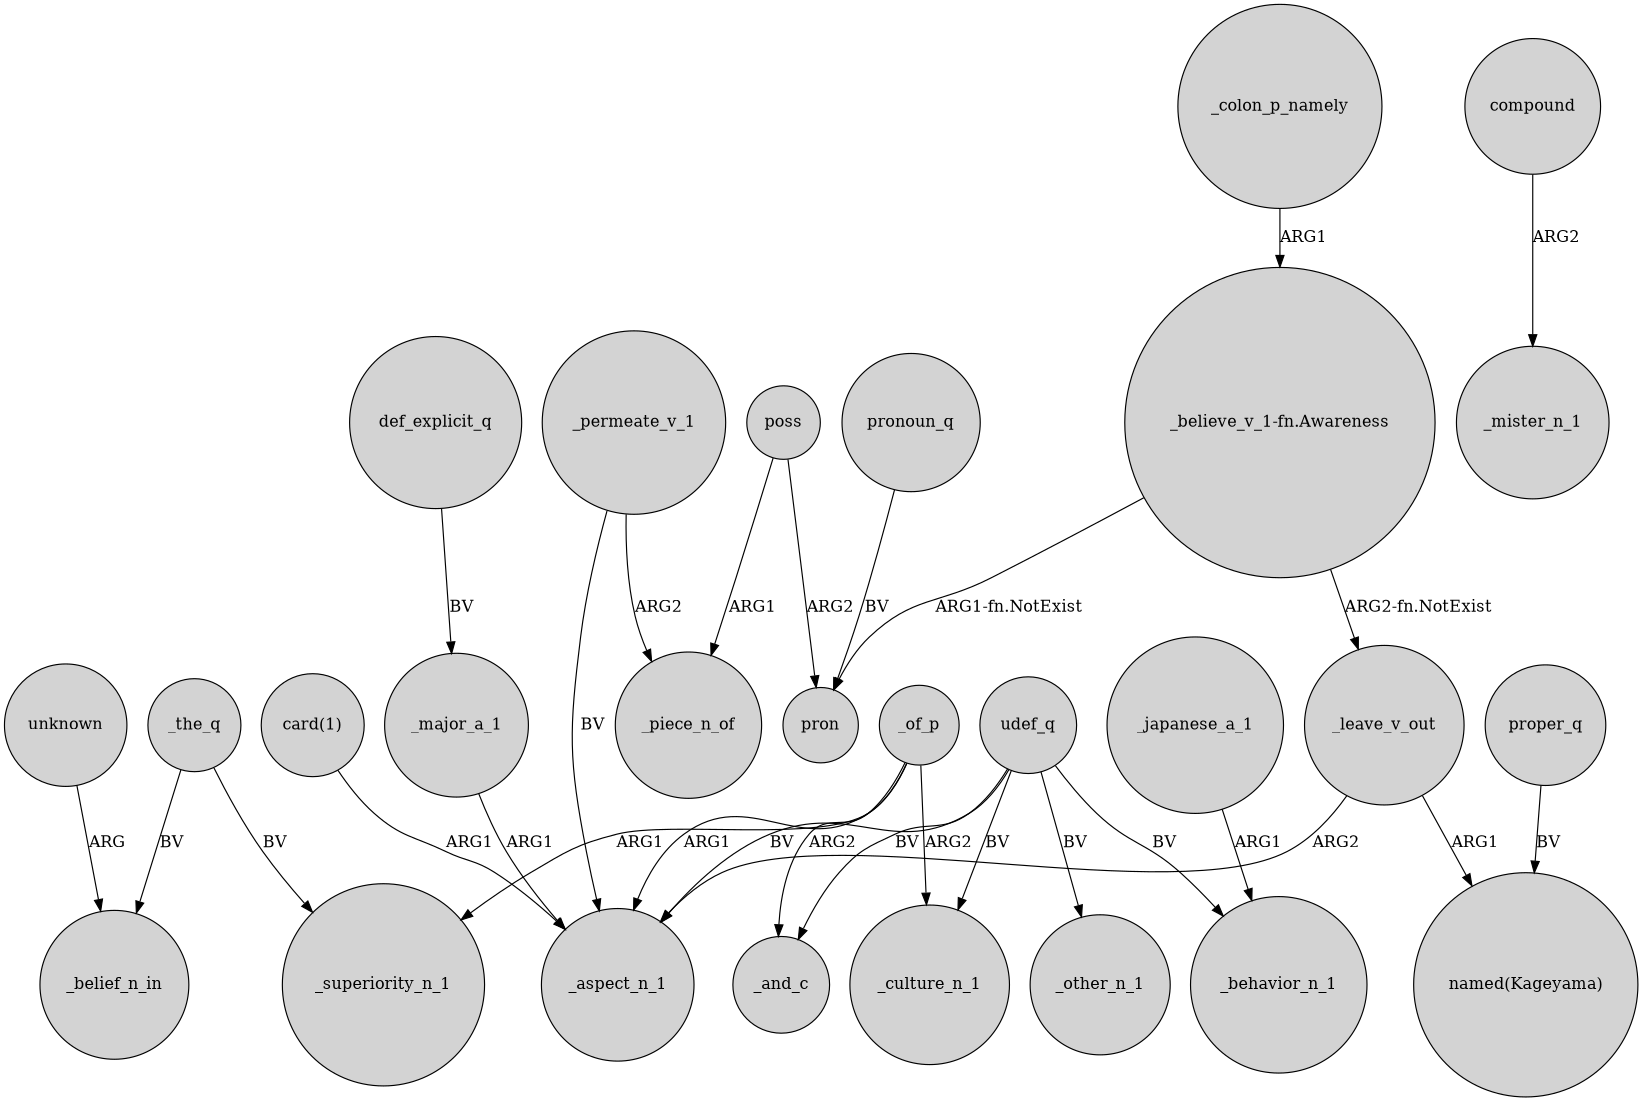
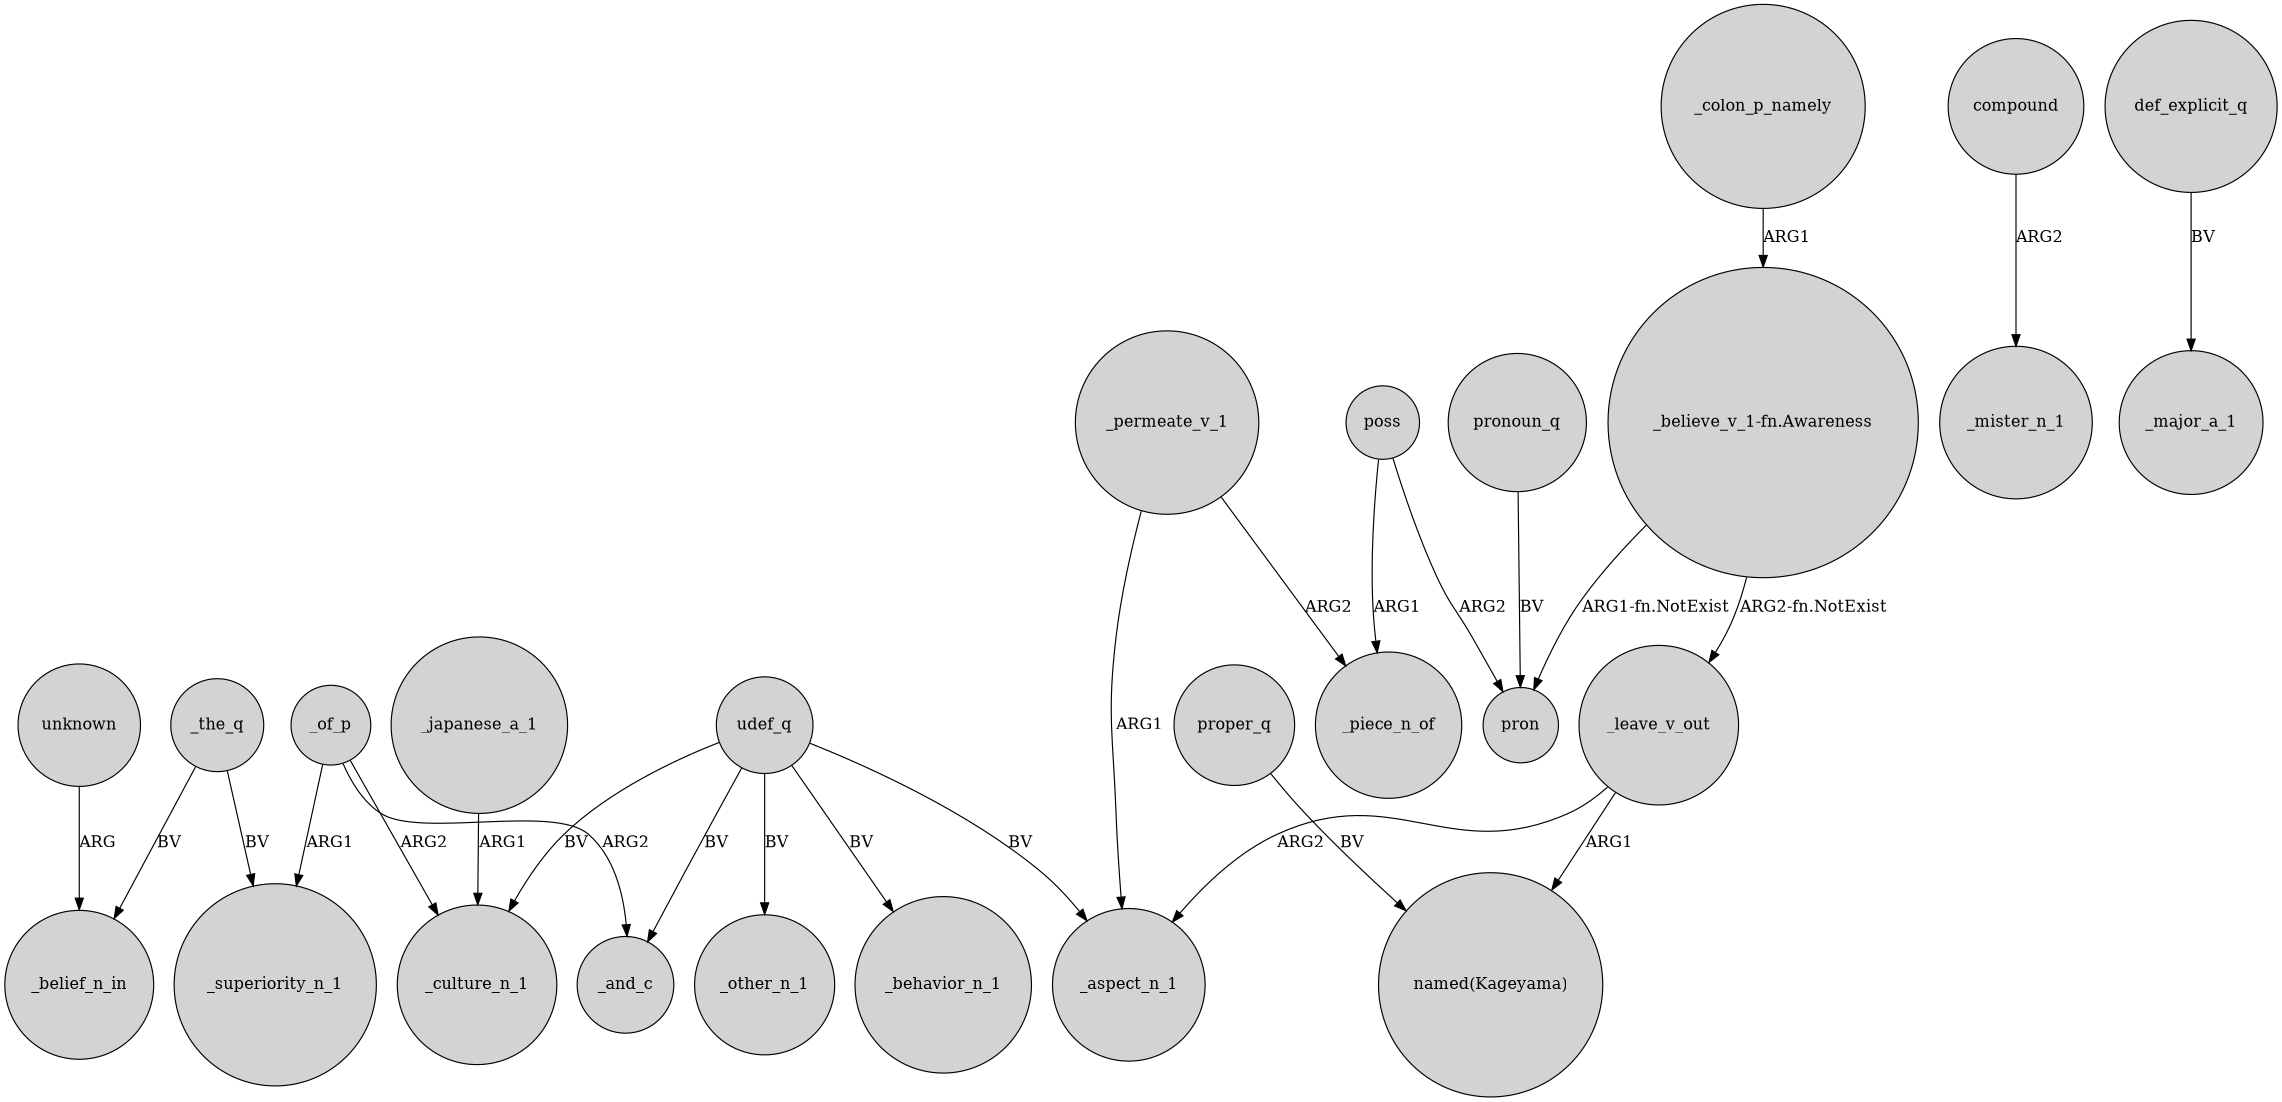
  digraph {
    node [shape=circle style=filled]
    "_believe_v_1-fn.Awareness"
    _leave_v_out
    pron
    "named(Kageyama)"
    _aspect_n_1
    compound
    _mister_n_1
    poss
    _piece_n_of
    _the_q
    _superiority_n_1
    _belief_n_in
    _major_a_1
    udef_q
    _and_c
    _culture_n_1
    _other_n_1
    _behavior_n_1
    _of_p
    _colon_p_namely
    _japanese_a_1
    def_explicit_q
    pronoun_q
    proper_q
-   "card(1)"
    _permeate_v_1
    unknown
    "_believe_v_1-fn.Awareness" -> _leave_v_out [label="ARG2-fn.NotExist"]
    "_believe_v_1-fn.Awareness" -> pron [label="ARG1-fn.NotExist"]
    _leave_v_out -> "named(Kageyama)" [label=ARG1]
    _leave_v_out -> _aspect_n_1 [label=ARG2]
    compound -> _mister_n_1 [label=ARG2]
    poss -> pron [label=ARG2]
    poss -> _piece_n_of [label=ARG1]
    _the_q -> _superiority_n_1 [label=BV]
    _the_q -> _belief_n_in [label=BV]
-   _major_a_1 -> _aspect_n_1 [label=ARG1]
    udef_q -> _aspect_n_1 [label=BV]
    udef_q -> _and_c [label=BV]
    udef_q -> _culture_n_1 [label=BV]
    udef_q -> _other_n_1 [label=BV]
    udef_q -> _behavior_n_1 [label=BV]
-   _of_p -> _aspect_n_1 [label=ARG1]
    _of_p -> _superiority_n_1 [label=ARG1]
    _of_p -> _and_c [label=ARG2]
    _of_p -> _culture_n_1 [label=ARG2]
    _colon_p_namely -> "_believe_v_1-fn.Awareness" [label=ARG1]
-   _japanese_a_1 -> _behavior_n_1 [label=ARG1]
+   _japanese_a_1 -> _culture_n_1 [label=ARG1]
    def_explicit_q -> _major_a_1 [label=BV]
    pronoun_q -> pron [label=BV]
    proper_q -> "named(Kageyama)" [label=BV]
-   "card(1)" -> _aspect_n_1 [label=ARG1]
-   _permeate_v_1 -> _aspect_n_1 [label=BV]
+   _permeate_v_1 -> _aspect_n_1 [label=ARG1]
    _permeate_v_1 -> _piece_n_of [label=ARG2]
    unknown -> _belief_n_in [label=ARG]
  }
